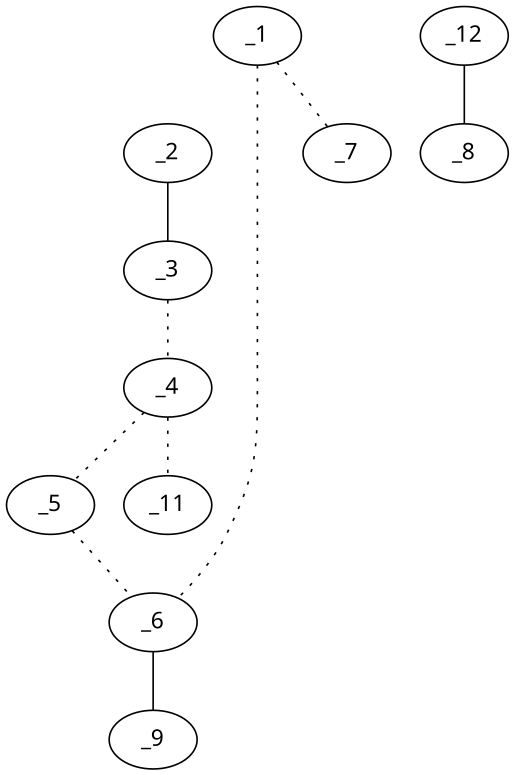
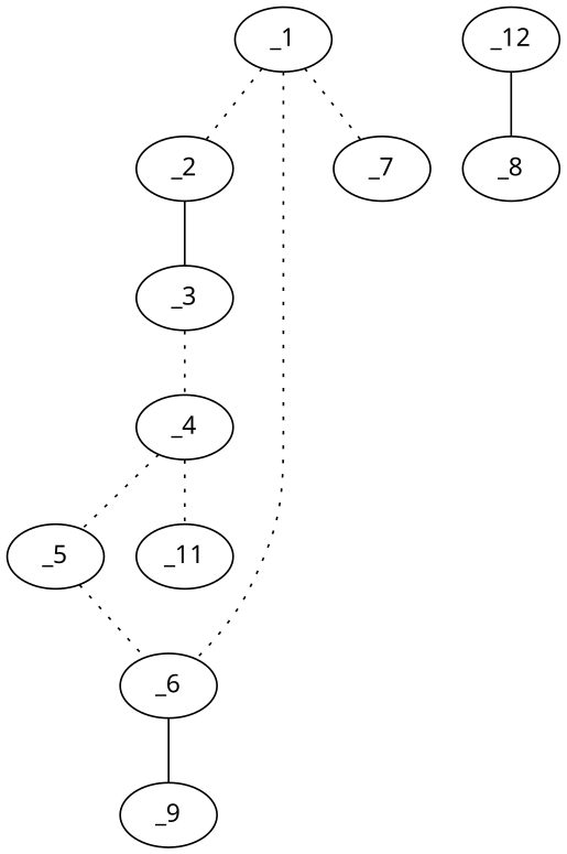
  graph {
    fontname="Noto Sans"
    node [charge=0 chem=1 fontname="Noto Sans" symbol="C  " x=3.7321 y=0]
    edge [fontname="Noto Sans" style=dotted valence=1]
    _1 [x=4.5981]
    _2 [chem=4 symbol="N  " x=4.5981 y=-1]
    _6 [y=0.5]
    _7 [x=5.4641 y=0.5]
    _3 [y=-1.5]
    _9 [chem=2 symbol="O  " y=1.5]
    _4 [x=2.866 y=-1]
    _8 [chem=2 symbol="O  " x=6.3301]
    _5 [x=2.866]
    _11 [chem=2 symbol="O  " x=2 y=-1.5]
    _12 [chem=7 symbol="Cl " x=8.3301]
+   _1 -- _2
    _1 -- _6
    _1 -- _7
    _2 -- _3 [style=solid]
    _6 -- _9 [style=solid]
    _3 -- _4
    _4 -- _5
    _4 -- _11
    _5 -- _6
    _12 -- _8 [style=solid]
  }
